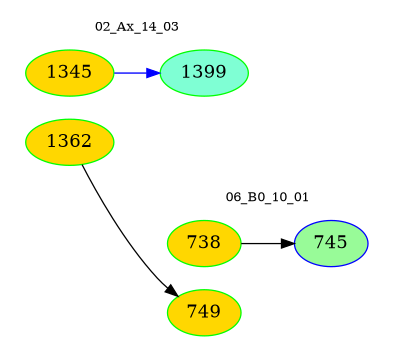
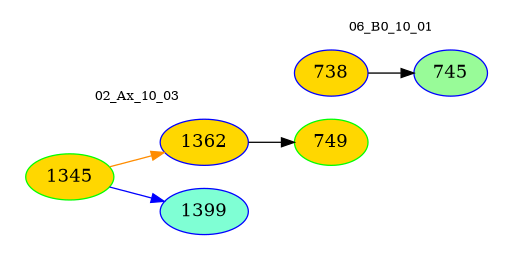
  digraph {
    rankdir=LR
    node [color=green fillcolor=gold style=filled]
    edge [color=black]
    n1 [label=1345]
-   n2 [fillcolor=aquamarine label=1399]
-   n3 [label=1362]
-   n4 [label=738]
+   n2 [color=blue fillcolor=aquamarine label=1399]
+   n3 [color=blue label=1362]
+   n4 [color=blue label=738]
    n5 [label=749]
    n6 [color=blue fillcolor=palegreen label=745]
    subgraph cluster_1 {
      color=white
      fontsize=10
-     label="02_Ax_14_03"
+     label="02_Ax_10_03"
      n1
      n2
      n3
    }
    subgraph cluster_2 {
      color=white
      fontsize=10
      label="06_B0_10_01"
      n4
      n5
      n6
    }
    n1 -> n2 [color=blue]
+   n1 -> n3 [color=darkorange]
    n3 -> n5
    n4 -> n6
  }
